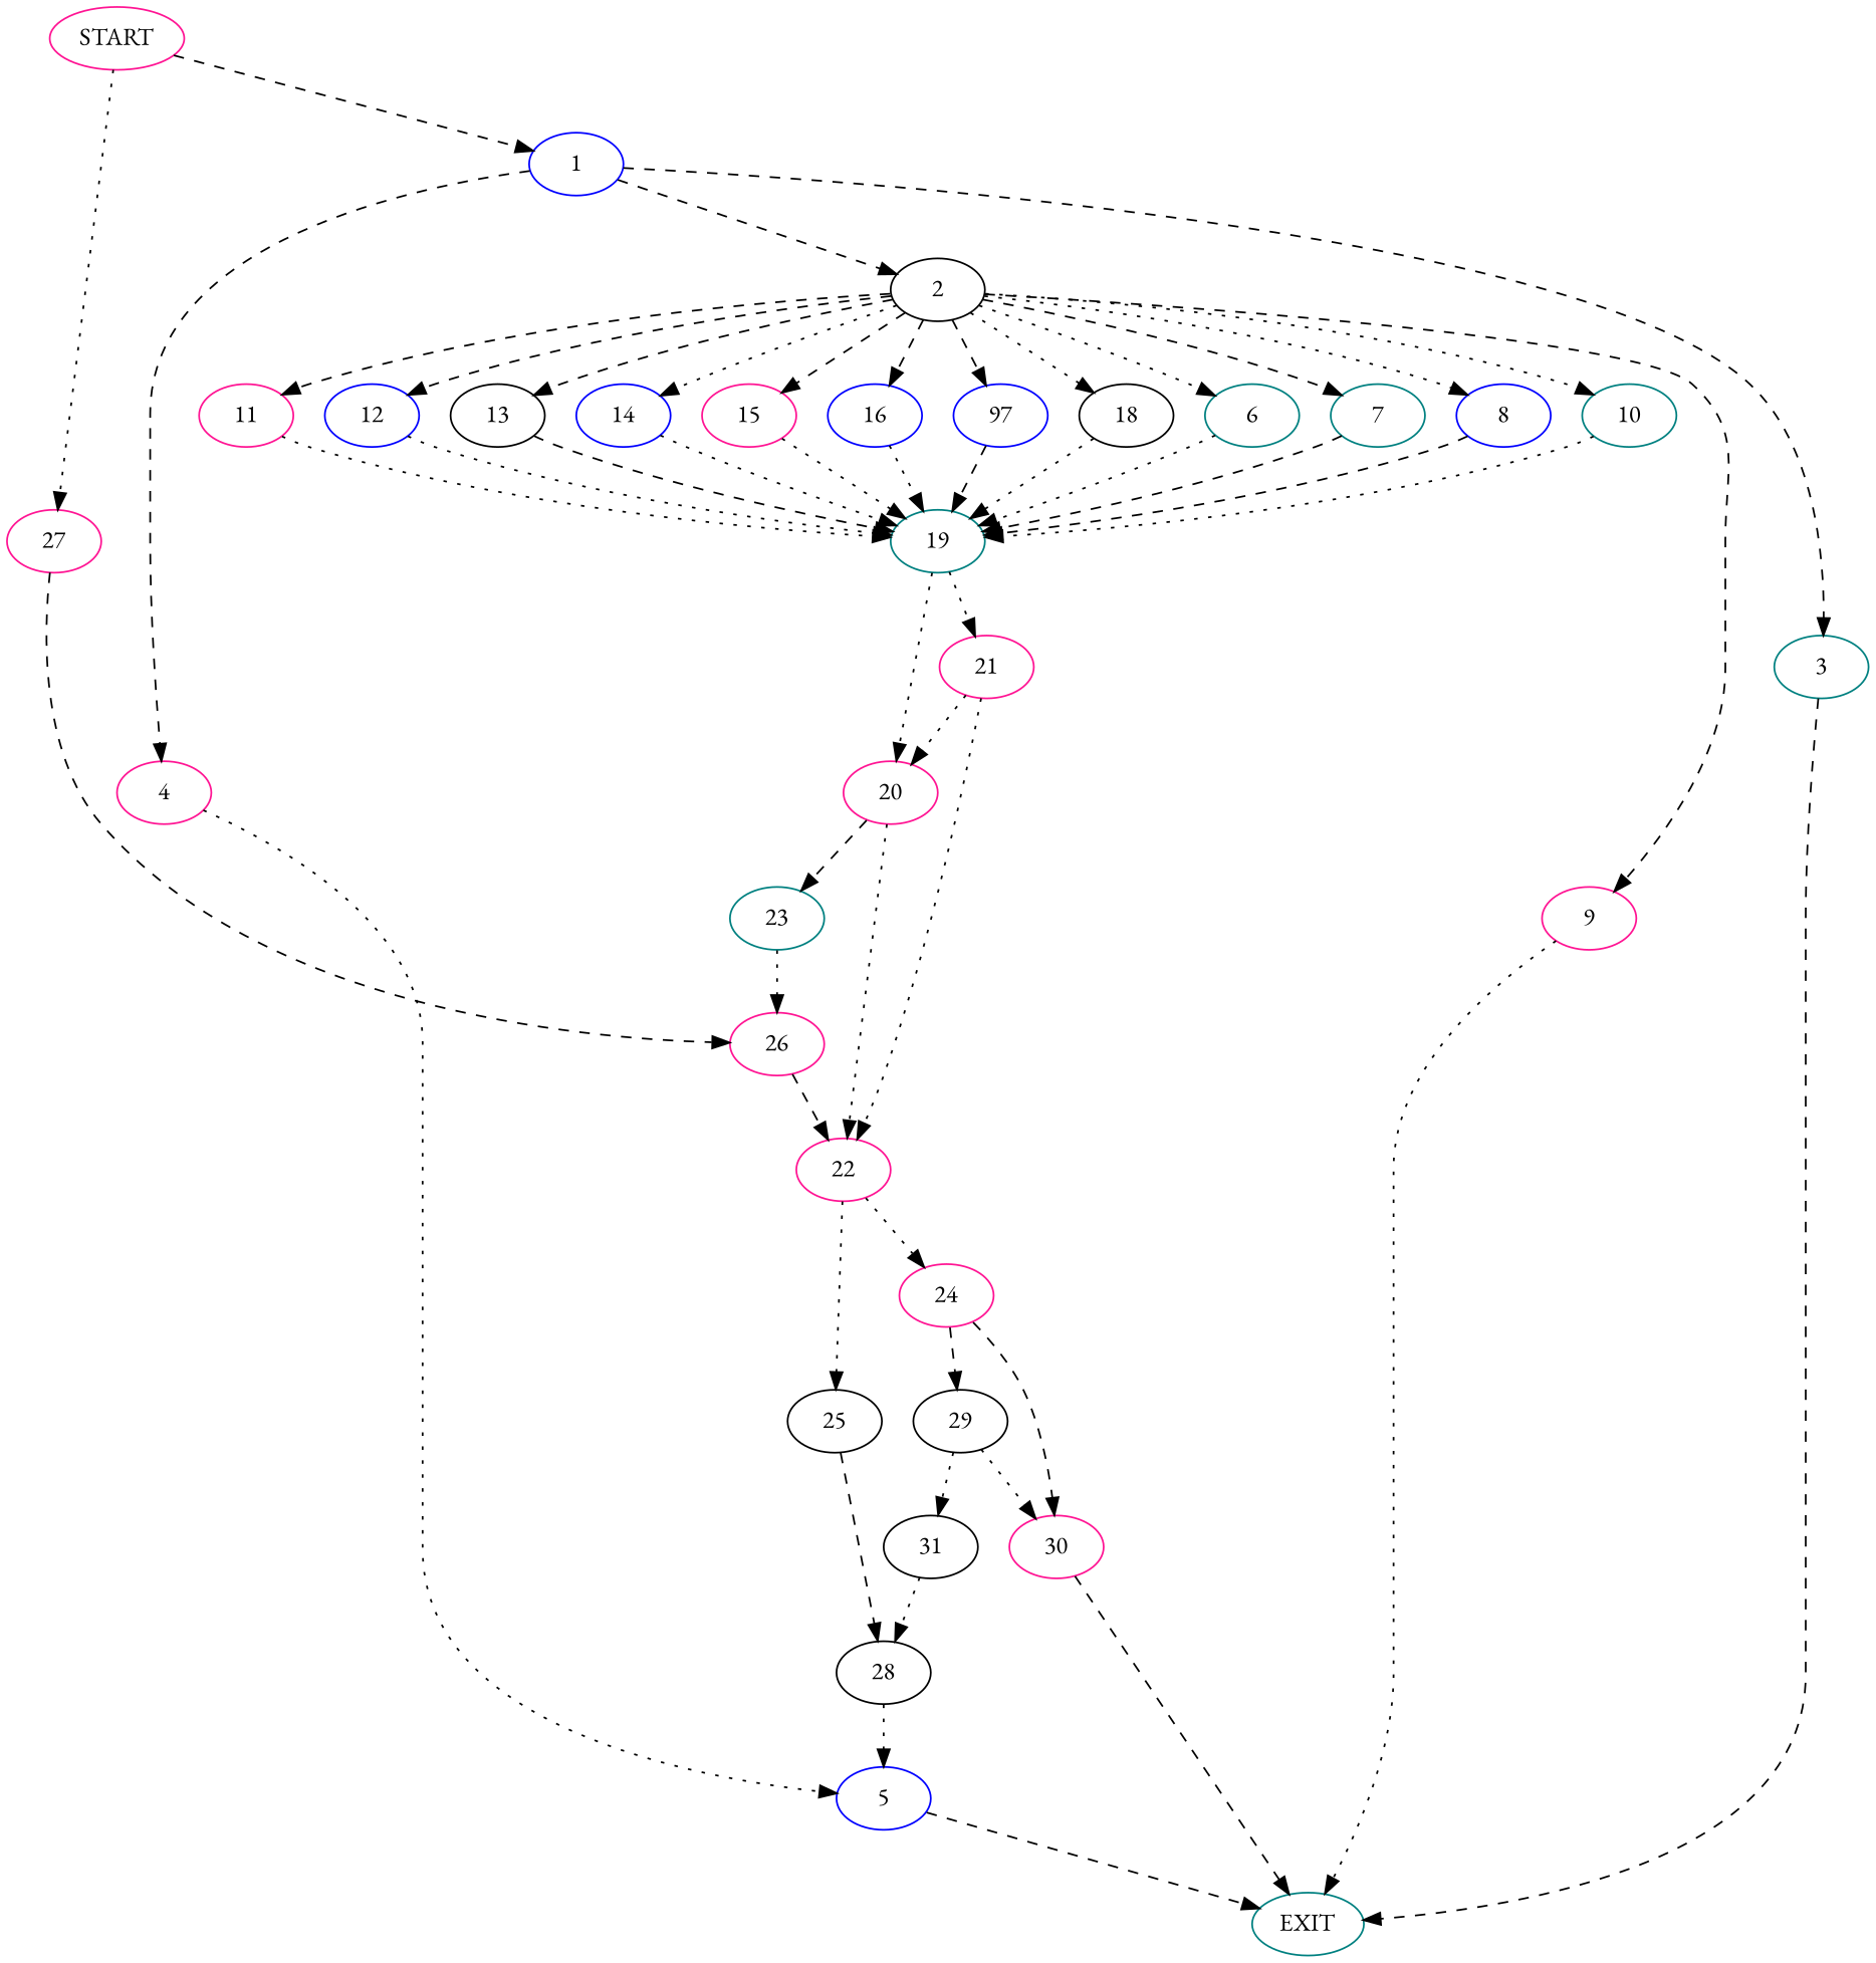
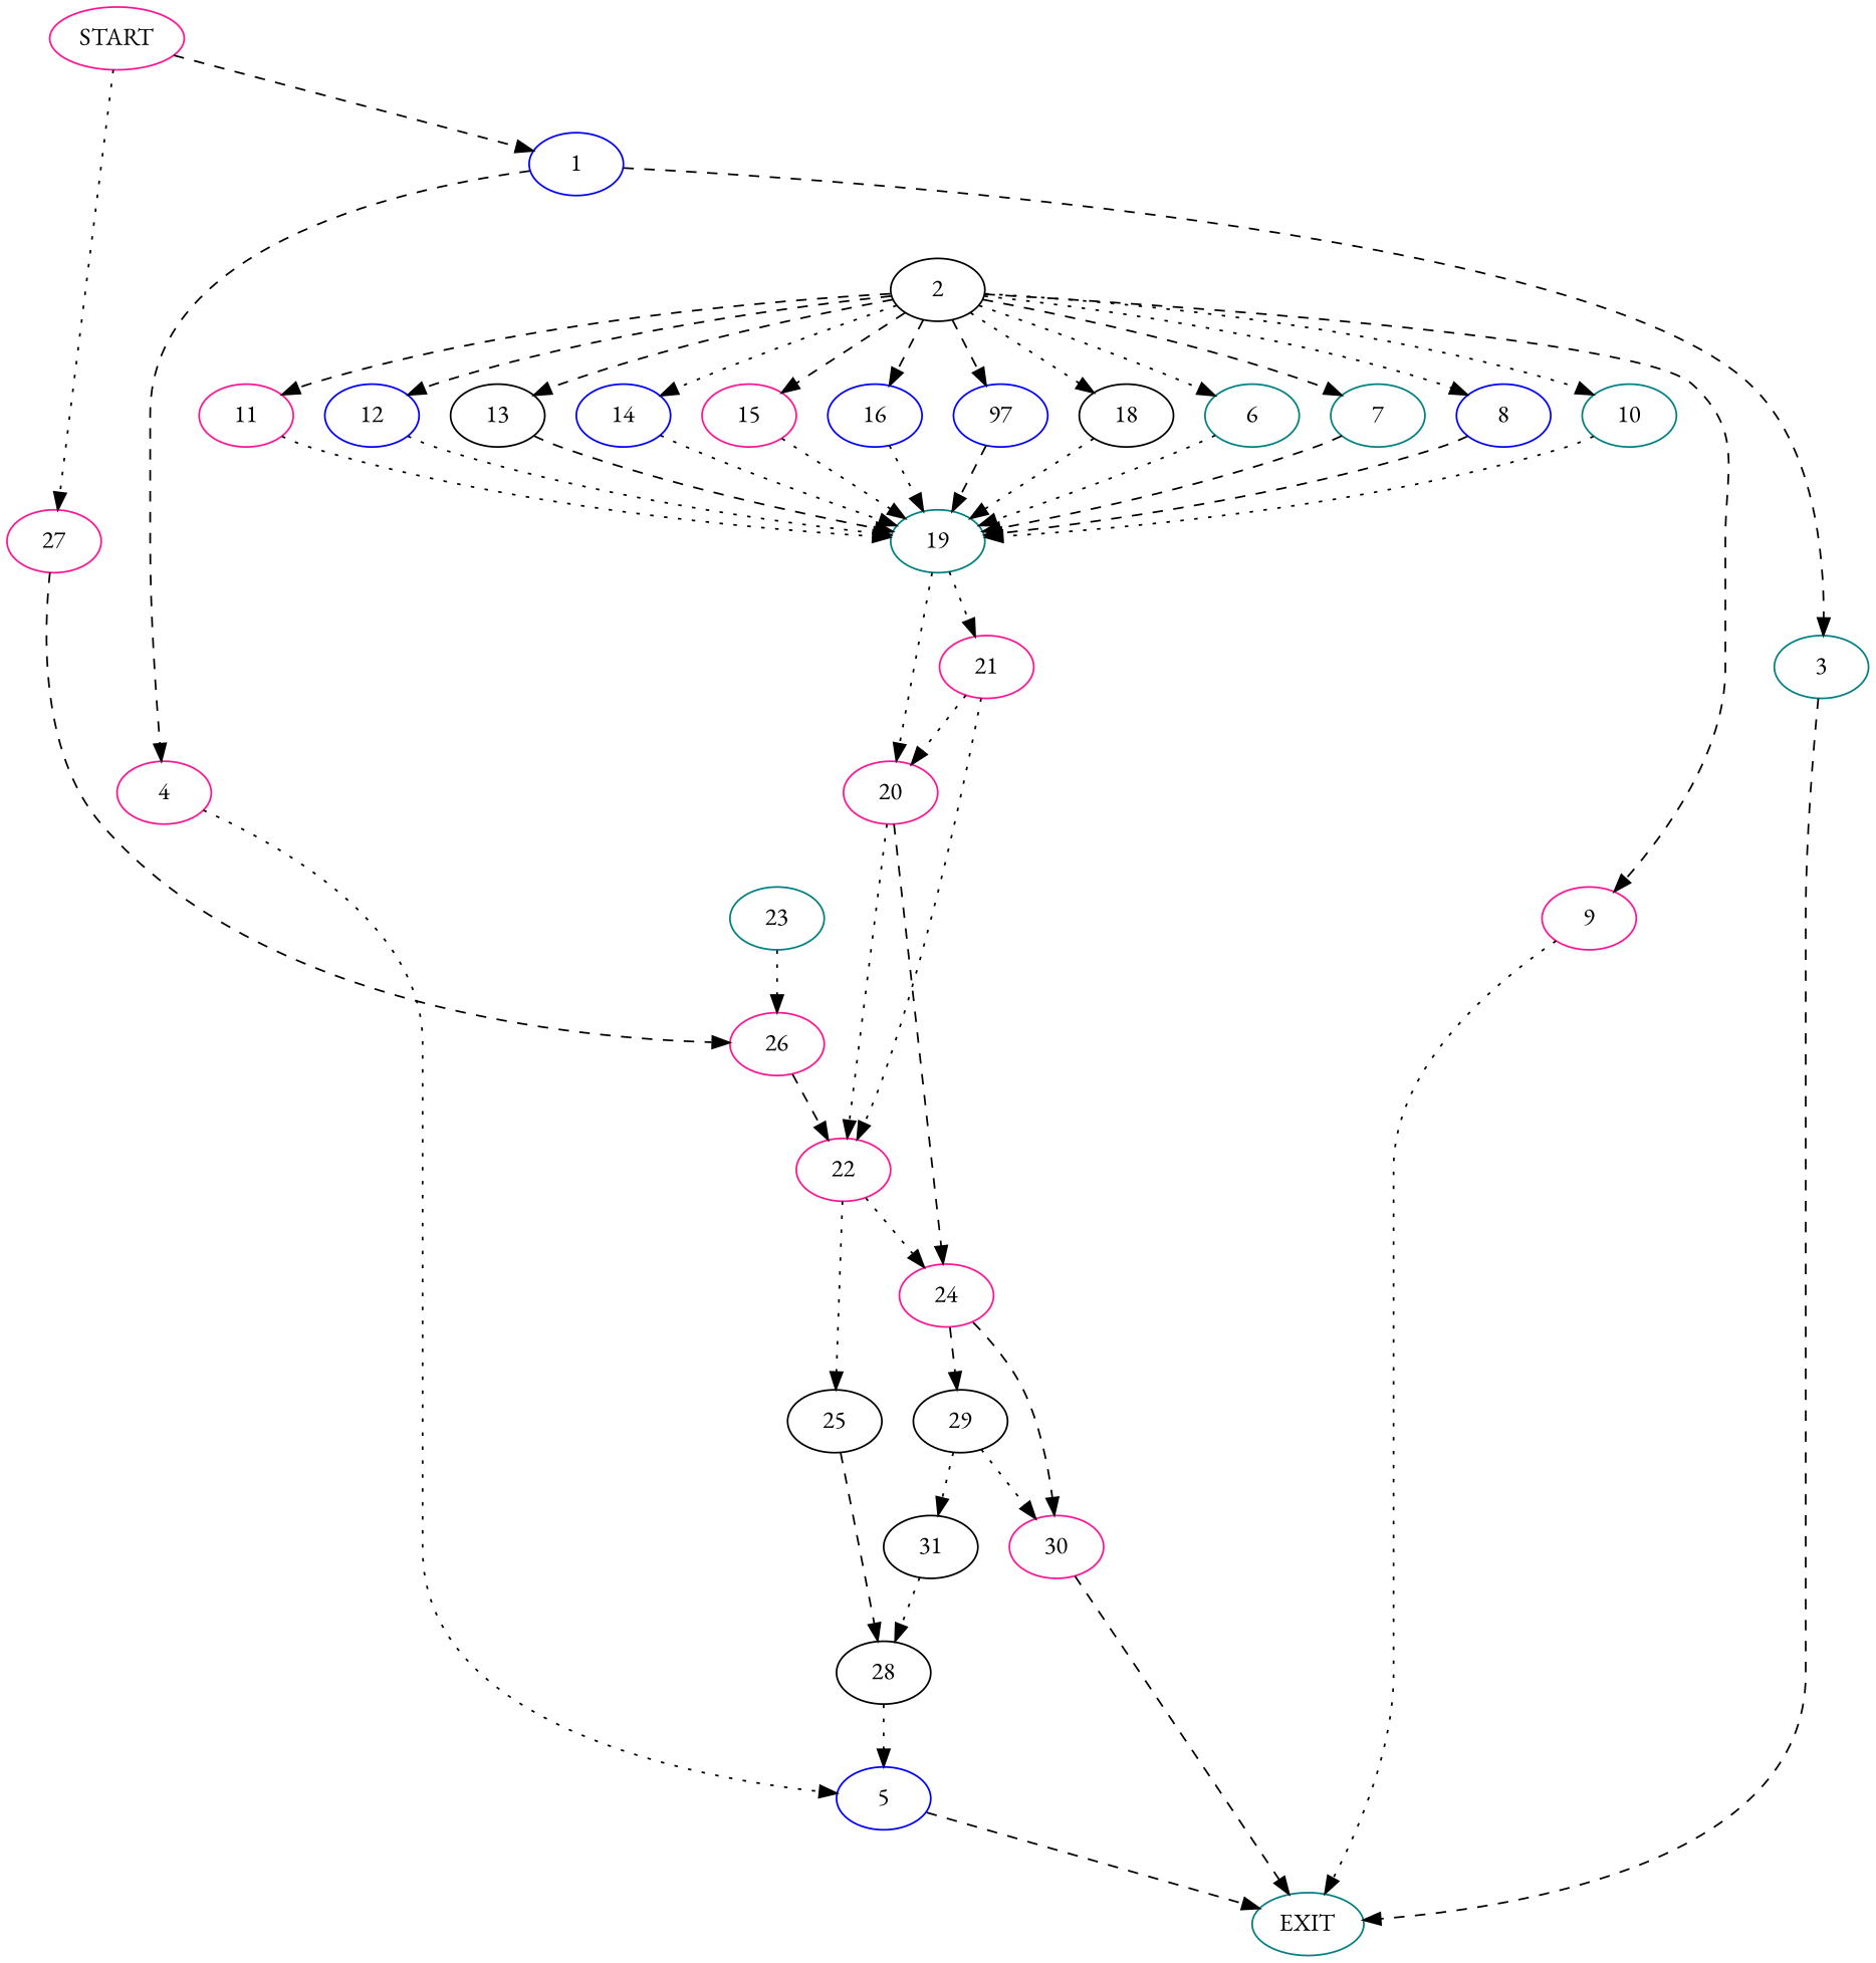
  digraph {
    fontname="EB Garamond"
    node [color=deeppink fontname="EB Garamond"]
    edge [fontname="EB Garamond" style=dotted]
    n1 [label=START]
    1 [color=blue]
    27
    2 [color=black]
    3 [color=teal]
    4
    26
    6 [color=teal]
    7 [color=teal]
    8 [color=blue]
    9
    10 [color=teal]
    11
    12 [color=blue]
    13 [color=black]
    14 [color=blue]
    15
    16 [color=blue]
    n19 [color=blue label=97]
    18 [color=black]
    n21 [color=teal label=EXIT]
    5 [color=blue]
    19 [color=teal]
    20
    21
    22
    23 [color=teal]
    24
    25 [color=black]
    29 [color=black]
    30
    28 [color=black]
    31 [color=black]
    n1 -> 1 [style=dashed]
    n1 -> 27
-   1 -> 2 [style=dashed]
    1 -> 3 [style=dashed]
    1 -> 4 [style=dashed]
    27 -> 26 [style=dashed]
    2 -> 6
    2 -> 7 [style=dashed]
    2 -> 8
    2 -> 9 [style=dashed]
    2 -> 10
    2 -> 11 [style=dashed]
    2 -> 12 [style=dashed]
    2 -> 13 [style=dashed]
    2 -> 14
    2 -> 15 [style=dashed]
    2 -> 16 [style=dashed]
    2 -> n19 [style=dashed]
    2 -> 18
    3 -> n21 [style=dashed]
    4 -> 5
    26 -> 22 [style=dashed]
    6 -> 19
    7 -> 19 [style=dashed]
    8 -> 19 [style=dashed]
    9 -> n21
    10 -> 19
    11 -> 19
    12 -> 19
    13 -> 19 [style=dashed]
    14 -> 19
    15 -> 19
    16 -> 19
    n19 -> 19 [style=dashed]
    18 -> 19
    5 -> n21 [style=dashed]
    19 -> 20
    19 -> 21
    20 -> 22
-   20 -> 23 [style=dashed]
+   20 -> 24 [style=dashed]
    21 -> 20
    21 -> 22
    22 -> 24
    22 -> 25
    23 -> 26
    24 -> 29 [style=dashed]
    24 -> 30 [style=dashed]
    25 -> 28 [style=dashed]
    29 -> 30
    29 -> 31
    30 -> n21 [style=dashed]
    28 -> 5
    31 -> 28
  }
